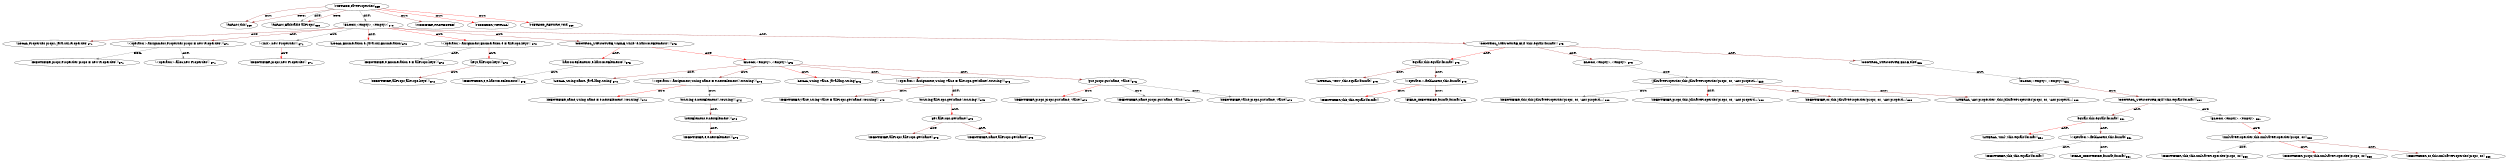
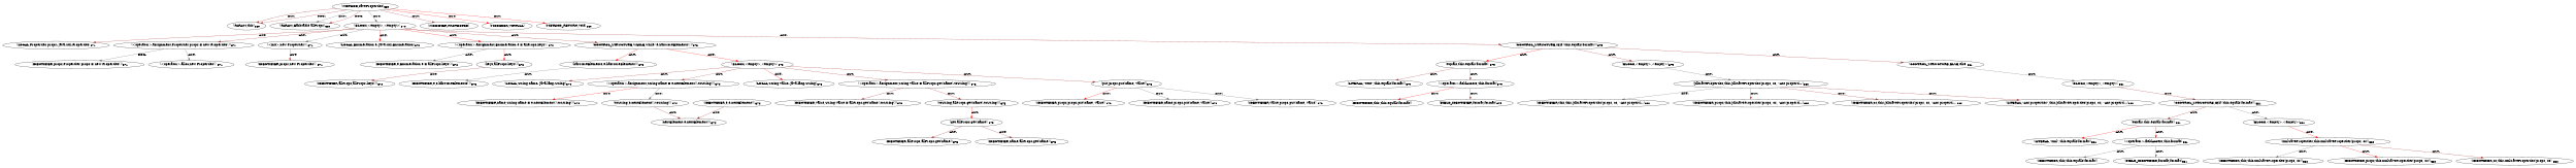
  digraph {
    edge [color=brown]
    n1 [label=<(METHOD,saveProperties)<SUB>369</SUB>>]
    n2 [label=<(PARAM,this)<SUB>369</SUB>>]
    n3 [label=<(PARAM,Hashtable allProps)<SUB>369</SUB>>]
    n4 [label=<(BLOCK,&lt;empty&gt;,&lt;empty&gt;)<SUB>370</SUB>>]
    n5 [label=<(MODIFIER,PROTECTED)>]
    n6 [label=<(MODIFIER,VIRTUAL)>]
    n7 [label=<(METHOD_RETURN,void)<SUB>369</SUB>>]
    n8 [label=<(LOCAL,Properties props: java.util.Properties)<SUB>371</SUB>>]
    n9 [label=<(&lt;operator&gt;.assignment,Properties props = new Properties())<SUB>371</SUB>>]
    n10 [label=<(&lt;init&gt;,new Properties())<SUB>371</SUB>>]
    n11 [label=<(LOCAL,Enumeration e: java.util.Enumeration)<SUB>372</SUB>>]
    n12 [label=<(&lt;operator&gt;.assignment,Enumeration e = allProps.keys())<SUB>372</SUB>>]
    n13 [label=<(CONTROL_STRUCTURE,WHILE,while (e.hasMoreElements()))<SUB>373</SUB>>]
    n14 [label=<(CONTROL_STRUCTURE,IF,if (this.equals(format)))<SUB>379</SUB>>]
    n15 [label=<(IDENTIFIER,props,Properties props = new Properties())<SUB>371</SUB>>]
    n16 [label=<(&lt;operator&gt;.alloc,new Properties())<SUB>371</SUB>>]
    n17 [label=<(IDENTIFIER,props,new Properties())<SUB>371</SUB>>]
    n18 [label=<(IDENTIFIER,e,Enumeration e = allProps.keys())<SUB>372</SUB>>]
    n19 [label=<(keys,allProps.keys())<SUB>372</SUB>>]
    n20 [label=<(hasMoreElements,e.hasMoreElements())<SUB>373</SUB>>]
    n21 [label=<(BLOCK,&lt;empty&gt;,&lt;empty&gt;)<SUB>373</SUB>>]
    n22 [label=<(equals,this.equals(format))<SUB>379</SUB>>]
    n23 [label=<(BLOCK,&lt;empty&gt;,&lt;empty&gt;)<SUB>379</SUB>>]
    n24 [label=<(CONTROL_STRUCTURE,ELSE,else)<SUB>381</SUB>>]
    n25 [label=<(IDENTIFIER,allProps,allProps.keys())<SUB>372</SUB>>]
    n26 [label=<(IDENTIFIER,e,e.hasMoreElements())<SUB>373</SUB>>]
    n27 [label=<(LOCAL,String name: java.lang.String)<SUB>374</SUB>>]
    n28 [label=<(&lt;operator&gt;.assignment,String name = e.nextElement().toString())<SUB>374</SUB>>]
    n29 [label=<(LOCAL,String value: java.lang.String)<SUB>375</SUB>>]
    n30 [label=<(&lt;operator&gt;.assignment,String value = allProps.get(name).toString())<SUB>375</SUB>>]
    n31 [label=<(put,props.put(name, value))<SUB>376</SUB>>]
    n32 [label=<(IDENTIFIER,name,String name = e.nextElement().toString())<SUB>374</SUB>>]
    n33 [label=<(toString,e.nextElement().toString())<SUB>374</SUB>>]
    n34 [label=<(IDENTIFIER,value,String value = allProps.get(name).toString())<SUB>375</SUB>>]
    n35 [label=<(toString,allProps.get(name).toString())<SUB>375</SUB>>]
    n36 [label=<(IDENTIFIER,props,props.put(name, value))<SUB>376</SUB>>]
    n37 [label=<(IDENTIFIER,name,props.put(name, value))<SUB>376</SUB>>]
    n38 [label=<(IDENTIFIER,value,props.put(name, value))<SUB>376</SUB>>]
    n39 [label=<(nextElement,e.nextElement())<SUB>374</SUB>>]
    n40 [label=<(IDENTIFIER,e,e.nextElement())<SUB>374</SUB>>]
    n41 [label=<(get,allProps.get(name))<SUB>375</SUB>>]
    n42 [label=<(IDENTIFIER,allProps,allProps.get(name))<SUB>375</SUB>>]
    n43 [label=<(IDENTIFIER,name,allProps.get(name))<SUB>375</SUB>>]
    n44 [label=<(LITERAL,&quot;text&quot;,this.equals(format))<SUB>379</SUB>>]
    n45 [label=<(&lt;operator&gt;.fieldAccess,this.format)<SUB>379</SUB>>]
    n46 [label=<(jdkSaveProperties,this.jdkSaveProperties(props, os, &quot;Ant properti...)<SUB>380</SUB>>]
    n47 [label=<(BLOCK,&lt;empty&gt;,&lt;empty&gt;)<SUB>381</SUB>>]
    n48 [label=<(IDENTIFIER,this,this.equals(format))>]
    n49 [label=<(FIELD_IDENTIFIER,format,format)<SUB>379</SUB>>]
    n50 [label=<(IDENTIFIER,this,this.jdkSaveProperties(props, os, &quot;Ant properti...)<SUB>380</SUB>>]
    n51 [label=<(IDENTIFIER,props,this.jdkSaveProperties(props, os, &quot;Ant properti...)<SUB>380</SUB>>]
    n52 [label=<(IDENTIFIER,os,this.jdkSaveProperties(props, os, &quot;Ant properti...)<SUB>380</SUB>>]
    n53 [label=<(LITERAL,&quot;Ant properties&quot;,this.jdkSaveProperties(props, os, &quot;Ant properti...)<SUB>380</SUB>>]
    n54 [label=<(CONTROL_STRUCTURE,IF,if (this.equals(format)))<SUB>381</SUB>>]
    n55 [label=<(equals,this.equals(format))<SUB>381</SUB>>]
    n56 [label=<(BLOCK,&lt;empty&gt;,&lt;empty&gt;)<SUB>381</SUB>>]
    n57 [label=<(LITERAL,&quot;xml&quot;,this.equals(format))<SUB>381</SUB>>]
    n58 [label=<(&lt;operator&gt;.fieldAccess,this.format)<SUB>381</SUB>>]
    n59 [label=<(xmlSaveProperties,this.xmlSaveProperties(props, os))<SUB>382</SUB>>]
    n60 [label=<(IDENTIFIER,this,this.equals(format))>]
    n61 [label=<(FIELD_IDENTIFIER,format,format)<SUB>381</SUB>>]
    n62 [label=<(IDENTIFIER,this,this.xmlSaveProperties(props, os))<SUB>382</SUB>>]
    n63 [label=<(IDENTIFIER,props,this.xmlSaveProperties(props, os))<SUB>382</SUB>>]
    n64 [label=<(IDENTIFIER,os,this.xmlSaveProperties(props, os))<SUB>382</SUB>>]
    n1 -> n2 [label="AST: "]
    n1 -> n2 [label="DDG: "]
    n1 -> n3 [color=gray40 label="AST: "]
    n1 -> n3 [label="DDG: "]
    n1 -> n4 [color=gray40 label="AST: "]
    n1 -> n5 [label="AST: "]
    n1 -> n6 [color=red label="AST: "]
    n1 -> n7 [color=red label="AST: "]
    n4 -> n8 [label="AST: "]
    n4 -> n9 [label="AST: "]
    n4 -> n10 [color=gray40 label="AST: "]
    n4 -> n11 [color=red label="AST: "]
    n4 -> n12 [color=red label="AST: "]
    n4 -> n13 [label="AST: "]
    n4 -> n14 [label="AST: "]
    n9 -> n15 [color=gray40 label="DDG: "]
    n9 -> n16 [color=gray40 label="AST: "]
    n10 -> n17 [color=red label="AST: "]
    n12 -> n18 [color=gray40 label="AST: "]
    n12 -> n19 [color=red label="AST: "]
    n13 -> n20 [color=red label="AST: "]
    n13 -> n21 [color=red label="AST: "]
    n14 -> n22 [color=red label="AST: "]
    n14 -> n23 [label="AST: "]
    n14 -> n24 [label="AST: "]
    n19 -> n25 [label="AST: "]
    n20 -> n26 [color=gray40 label="AST: "]
    n21 -> n27 [label="AST: "]
    n21 -> n28 [label="AST: "]
    n21 -> n29 [color=red label="AST: "]
    n21 -> n30 [label="AST: "]
    n21 -> n31 [label="AST: "]
    n22 -> n44 [label="AST: "]
    n22 -> n45 [label="AST: "]
    n23 -> n46 [color=gray40 label="AST: "]
    n24 -> n47 [color=gray40 label="AST: "]
    n28 -> n32 [color=red label="AST: "]
    n28 -> n33 [color=gray40 label="AST: "]
    n30 -> n34 [label="AST: "]
    n30 -> n35 [label="AST: "]
    n31 -> n36 [color=red label="AST: "]
    n31 -> n37 [color=gray40 label="AST: "]
    n31 -> n38 [color=gray40 label="AST: "]
    n33 -> n39 [label="AST: "]
    n35 -> n41 [color=red label="AST: "]
-   n39 -> n40 [label="AST: "]
+   n40 -> n39 [label="AST: "]
    n41 -> n42 [label="AST: "]
    n41 -> n43 [label="AST: "]
    n45 -> n48 [color=red label="AST: "]
    n45 -> n49 [label="AST: "]
    n46 -> n50 [color=gray40 label="AST: "]
    n46 -> n51 [color=red label="AST: "]
    n46 -> n52 [label="AST: "]
    n46 -> n53 [label="AST: "]
    n47 -> n54 [label="AST: "]
    n54 -> n55 [label="AST: "]
    n54 -> n56 [color=gray40 label="AST: "]
    n55 -> n57 [color=red label="AST: "]
    n55 -> n58 [label="AST: "]
    n56 -> n59 [color=red label="AST: "]
    n58 -> n60 [color=gray40 label="AST: "]
    n58 -> n61 [color=gray40 label="AST: "]
    n59 -> n62 [color=gray40 label="AST: "]
    n59 -> n63 [color=red label="AST: "]
    n59 -> n64 [label="AST: "]
  }
